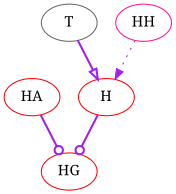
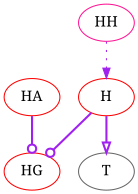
  digraph {
    fontname="Noto Serif"
    node [color=red fontname="Noto Serif"]
    edge [arrowhead=odot color=purple fontname="Noto Serif" style=bold]
    n1 [label=H]
    n2 [label=HG]
    n3 [color=gray40 label=T]
    n4 [color=deeppink label=HH]
    n5 [label=HA]
    n1 -> n2
-   n3 -> n1 [arrowhead=onormal]
+   n1 -> n3 [arrowhead=onormal]
    n4 -> n1 [arrowhead=normal style=dotted]
    n5 -> n2
  }
